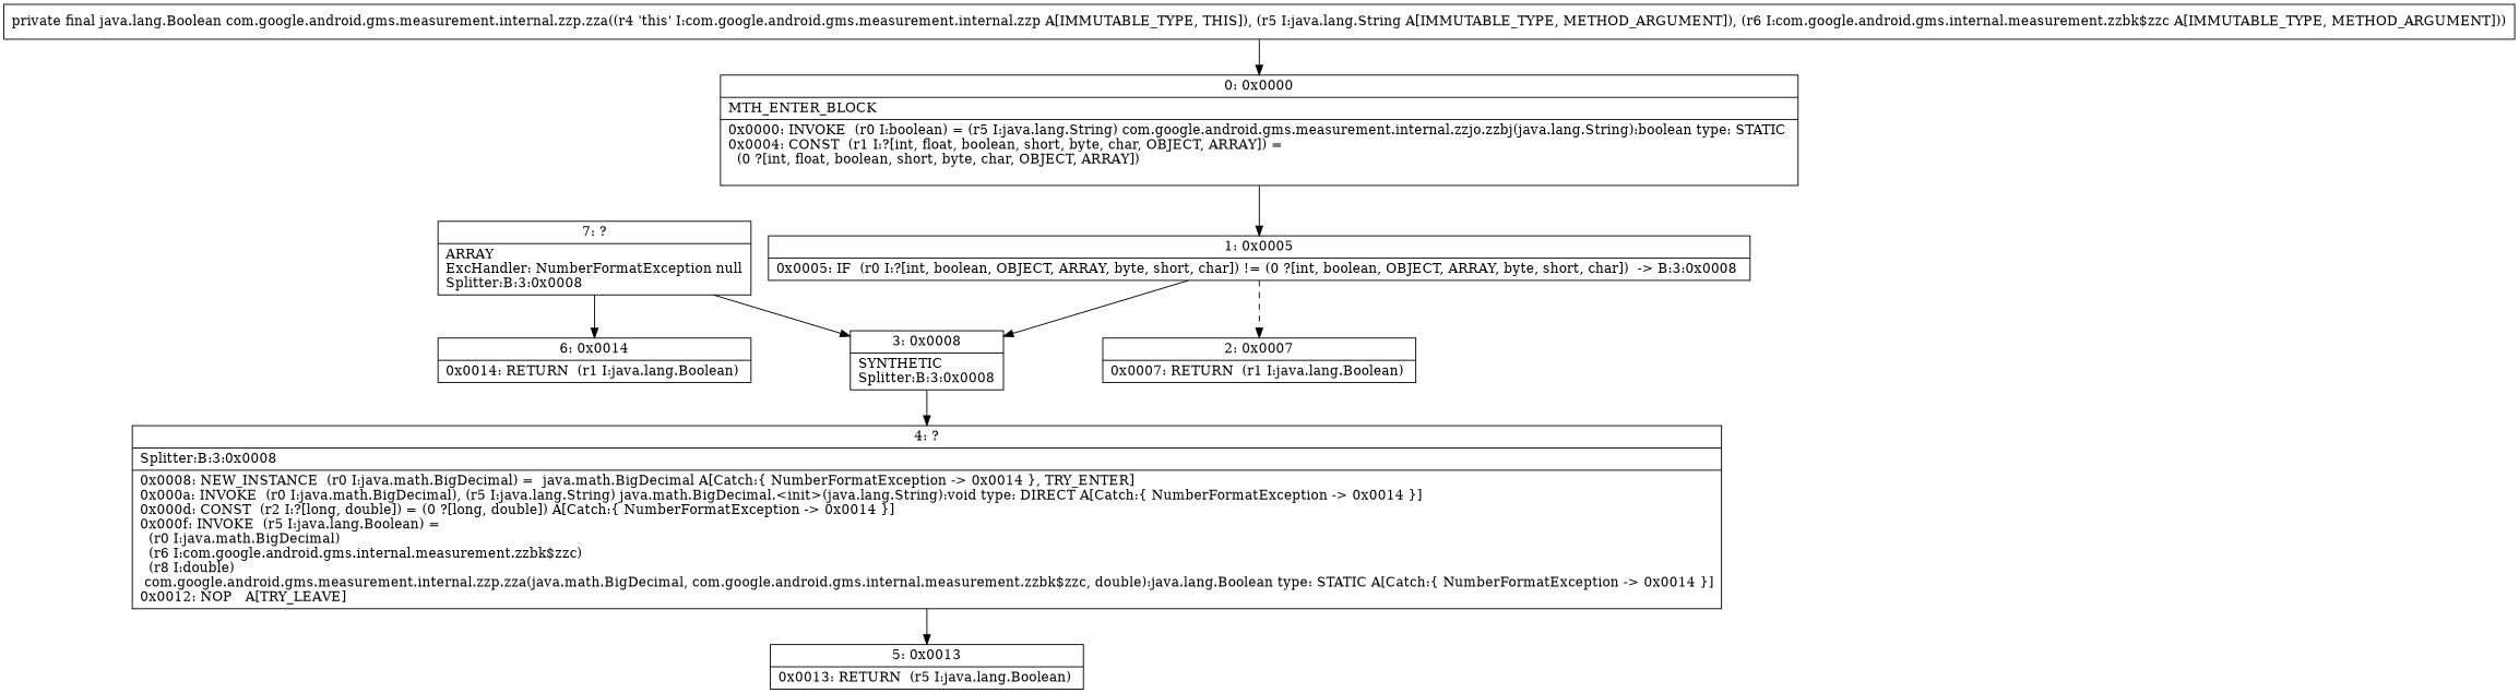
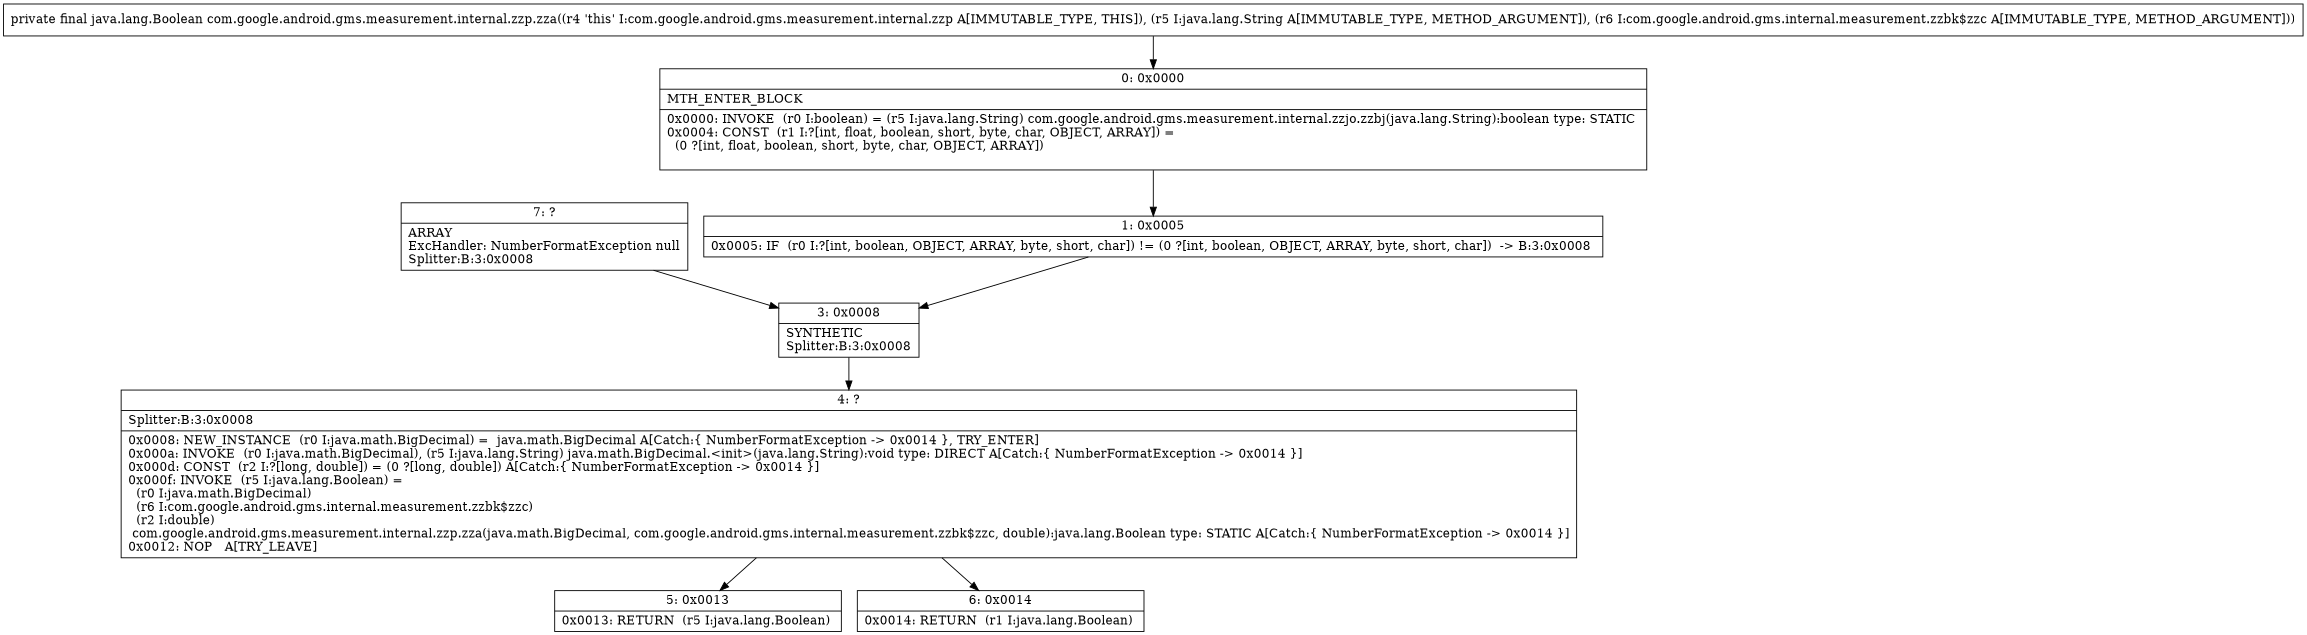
  digraph {
    node [shape=record]
    n1 [label="{0\:\ 0x0000|MTH_ENTER_BLOCK\l|0x0000: INVOKE  (r0 I:boolean) = (r5 I:java.lang.String) com.google.android.gms.measurement.internal.zzjo.zzbj(java.lang.String):boolean type: STATIC \l0x0004: CONST  (r1 I:?[int, float, boolean, short, byte, char, OBJECT, ARRAY]) = \l  (0 ?[int, float, boolean, short, byte, char, OBJECT, ARRAY])\l \l}"]
    n2 [label="{1\:\ 0x0005|0x0005: IF  (r0 I:?[int, boolean, OBJECT, ARRAY, byte, short, char]) != (0 ?[int, boolean, OBJECT, ARRAY, byte, short, char])  \-\> B:3:0x0008 \l}"]
-   n3 [label="{2\:\ 0x0007|0x0007: RETURN  (r1 I:java.lang.Boolean) \l}"]
    n4 [label="{3\:\ 0x0008|SYNTHETIC\lSplitter:B:3:0x0008\l}"]
-   n5 [label="{4\:\ ?|Splitter:B:3:0x0008\l|0x0008: NEW_INSTANCE  (r0 I:java.math.BigDecimal) =  java.math.BigDecimal A[Catch:\{ NumberFormatException \-\> 0x0014 \}, TRY_ENTER]\l0x000a: INVOKE  (r0 I:java.math.BigDecimal), (r5 I:java.lang.String) java.math.BigDecimal.\<init\>(java.lang.String):void type: DIRECT A[Catch:\{ NumberFormatException \-\> 0x0014 \}]\l0x000d: CONST  (r2 I:?[long, double]) = (0 ?[long, double]) A[Catch:\{ NumberFormatException \-\> 0x0014 \}]\l0x000f: INVOKE  (r5 I:java.lang.Boolean) = \l  (r0 I:java.math.BigDecimal)\l  (r6 I:com.google.android.gms.internal.measurement.zzbk$zzc)\l  (r8 I:double)\l com.google.android.gms.measurement.internal.zzp.zza(java.math.BigDecimal, com.google.android.gms.internal.measurement.zzbk$zzc, double):java.lang.Boolean type: STATIC A[Catch:\{ NumberFormatException \-\> 0x0014 \}]\l0x0012: NOP   A[TRY_LEAVE]\l}"]
+   n5 [label="{4\:\ ?|Splitter:B:3:0x0008\l|0x0008: NEW_INSTANCE  (r0 I:java.math.BigDecimal) =  java.math.BigDecimal A[Catch:\{ NumberFormatException \-\> 0x0014 \}, TRY_ENTER]\l0x000a: INVOKE  (r0 I:java.math.BigDecimal), (r5 I:java.lang.String) java.math.BigDecimal.\<init\>(java.lang.String):void type: DIRECT A[Catch:\{ NumberFormatException \-\> 0x0014 \}]\l0x000d: CONST  (r2 I:?[long, double]) = (0 ?[long, double]) A[Catch:\{ NumberFormatException \-\> 0x0014 \}]\l0x000f: INVOKE  (r5 I:java.lang.Boolean) = \l  (r0 I:java.math.BigDecimal)\l  (r6 I:com.google.android.gms.internal.measurement.zzbk$zzc)\l  (r2 I:double)\l com.google.android.gms.measurement.internal.zzp.zza(java.math.BigDecimal, com.google.android.gms.internal.measurement.zzbk$zzc, double):java.lang.Boolean type: STATIC A[Catch:\{ NumberFormatException \-\> 0x0014 \}]\l0x0012: NOP   A[TRY_LEAVE]\l}"]
    n6 [label="{5\:\ 0x0013|0x0013: RETURN  (r5 I:java.lang.Boolean) \l}"]
    n7 [label="{7\:\ ?|ARRAY\lExcHandler: NumberFormatException null\lSplitter:B:3:0x0008\l}"]
    n8 [label="{6\:\ 0x0014|0x0014: RETURN  (r1 I:java.lang.Boolean) \l}"]
    n9 [label="{private final java.lang.Boolean com.google.android.gms.measurement.internal.zzp.zza((r4 'this' I:com.google.android.gms.measurement.internal.zzp A[IMMUTABLE_TYPE, THIS]), (r5 I:java.lang.String A[IMMUTABLE_TYPE, METHOD_ARGUMENT]), (r6 I:com.google.android.gms.internal.measurement.zzbk$zzc A[IMMUTABLE_TYPE, METHOD_ARGUMENT])) }"]
    n1 -> n2
-   n2 -> n3 [style=dashed]
    n2 -> n4
    n4 -> n5
    n5 -> n6
    n7 -> n4
-   n7 -> n8
+   n5 -> n8
    n9 -> n1
  }
